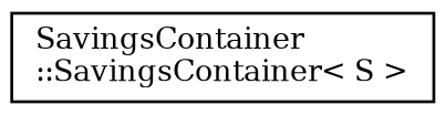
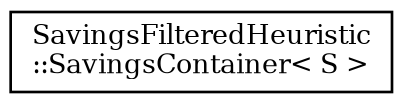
  digraph {
    rankdir=LR
    fontname="DejaVu Serif"
-   n1 [color=black fillcolor=white fontname="DejaVu Serif" fontsize=10 height=0.2 label="SavingsContainer\l::SavingsContainer\< S \>" shape=record style=filled width=0.4]
+   n1 [color=black fillcolor=white fontname="DejaVu Serif" fontsize=10 height=0.2 label="SavingsFilteredHeuristic\l::SavingsContainer\< S \>" shape=record style=filled width=0.4]
  }
